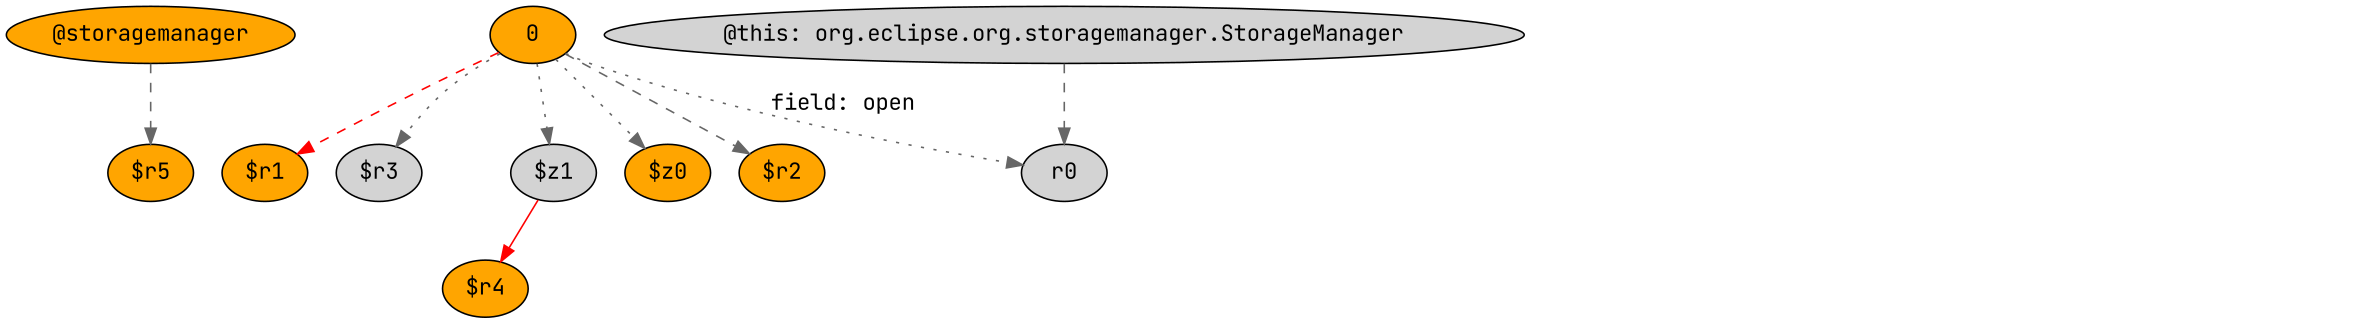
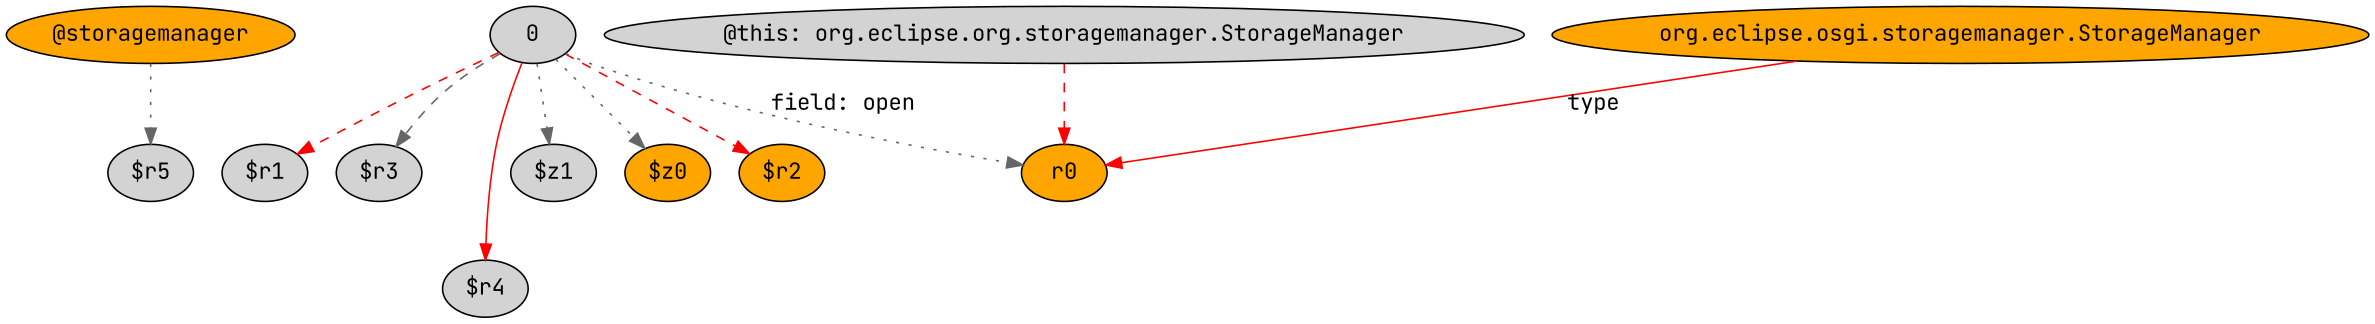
  digraph {
    fontname="JetBrains Mono"
    node [fillcolor=orange fontname="JetBrains Mono" style=filled]
    edge [color=gray40 fontname="JetBrains Mono" style=dotted]
    n1 [label="@storagemanager"]
-   n2 [label="$r5"]
-   n3 [label=0]
-   n4 [label="$r1"]
+   n2 [fillcolor=lightgrey label="$r5"]
+   n3 [fillcolor=lightgrey label=0]
+   n4 [fillcolor=lightgrey label="$r1"]
    n5 [fillcolor=lightgrey label="$r3"]
-   n6 [label="$r4"]
+   n6 [fillcolor=lightgrey label="$r4"]
    n7 [fillcolor=lightgrey label="$z1"]
    n8 [label="$z0"]
    n9 [label="$r2"]
-   n10 [fillcolor=lightgrey label=r0]
+   n10 [label=r0]
    n11 [fillcolor=lightgrey label="@this: org.eclipse.org.storagemanager.StorageManager"]
-   n1 -> n2 [style=dashed]
+   n12 [label="org.eclipse.osgi.storagemanager.StorageManager"]
+   n1 -> n2
    n3 -> n4 [color=red style=dashed]
-   n3 -> n5
-   n7 -> n6 [color=red style=solid]
+   n3 -> n5 [style=dashed]
+   n3 -> n6 [color=red style=solid]
    n3 -> n7
    n3 -> n8
-   n3 -> n9 [style=dashed]
+   n3 -> n9 [color=red style=dashed]
    n3 -> n10 [label="field: open"]
-   n11 -> n10 [style=dashed]
+   n11 -> n10 [color=red style=dashed]
+   n12 -> n10 [color=red label=type style=solid]
  }
